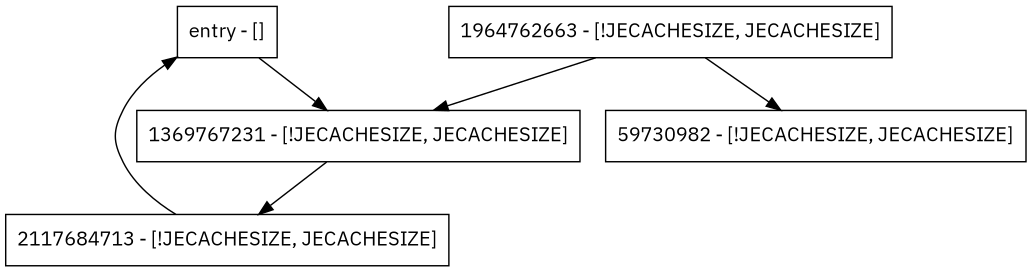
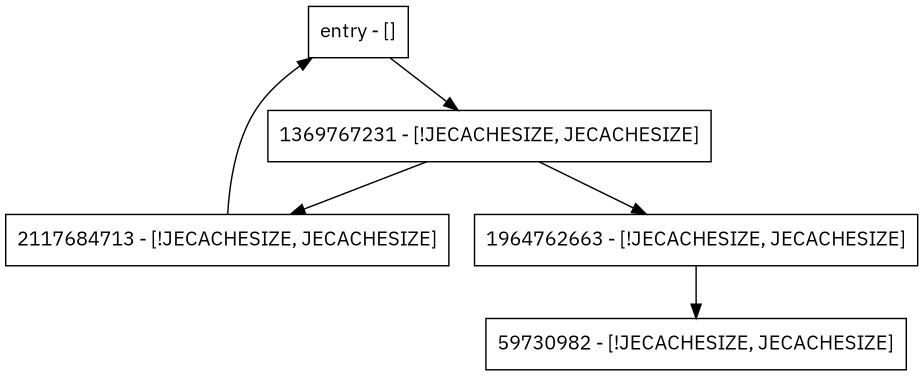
  digraph {
    fontname="IBM Plex Sans"
    node [fontname="IBM Plex Sans" shape=record]
    edge [fontname="IBM Plex Sans"]
    n1 [label="entry - []"]
    n2 [label="1369767231 - [!JECACHESIZE, JECACHESIZE]"]
    n3 [label="2117684713 - [!JECACHESIZE, JECACHESIZE]"]
    n4 [label="1964762663 - [!JECACHESIZE, JECACHESIZE]"]
    n5 [label="59730982 - [!JECACHESIZE, JECACHESIZE]"]
    n1 -> n2
    n2 -> n3
-   n4 -> n2
+   n2 -> n4
    n3 -> n1
    n4 -> n5
  }
